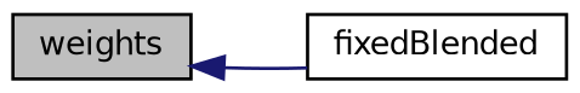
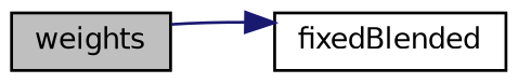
  digraph {
    rankdir=LR
    node [color=black fontname=Helvetica fontsize=10 shape=record]
    n1 [fillcolor=grey75 fontcolor=black height=0.2 label=weights style=filled width=0.4]
    n2 [height=0.2 label=fixedBlended width=0.4]
-   n1 -> n2 [color=midnightblue dir=back fontname=Helvetica fontsize=10 labelfontname=Helvetica labelfontsize=10 style=solid]
+   n2 -> n1 [color=midnightblue dir=back fontname=Helvetica fontsize=10 labelfontname=Helvetica labelfontsize=10 style=solid]
  }
